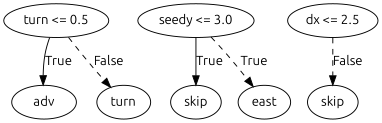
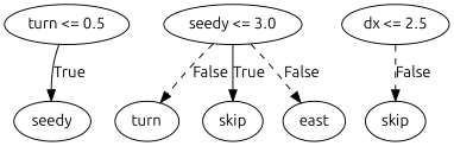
  digraph {
    fontname=Ubuntu
    node [fontname=Ubuntu]
    edge [fontname=Ubuntu style=dashed]
    n1 [label="turn <= 0.5"]
-   n2 [label=adv]
+   n2 [label=seedy]
    n3 [label=turn]
    n4 [label="dx <= 2.5"]
    n5 [label=skip]
    n6 [label="seedy <= 3.0"]
    n7 [label=skip]
    n8 [label=east]
    n1 -> n2 [label=True style=""]
-   n1 -> n3 [label=False]
+   n6 -> n3 [label=False]
    n4 -> n5 [label=False]
    n6 -> n7 [label=True style=""]
-   n6 -> n8 [label=True]
+   n6 -> n8 [label=False]
  }
